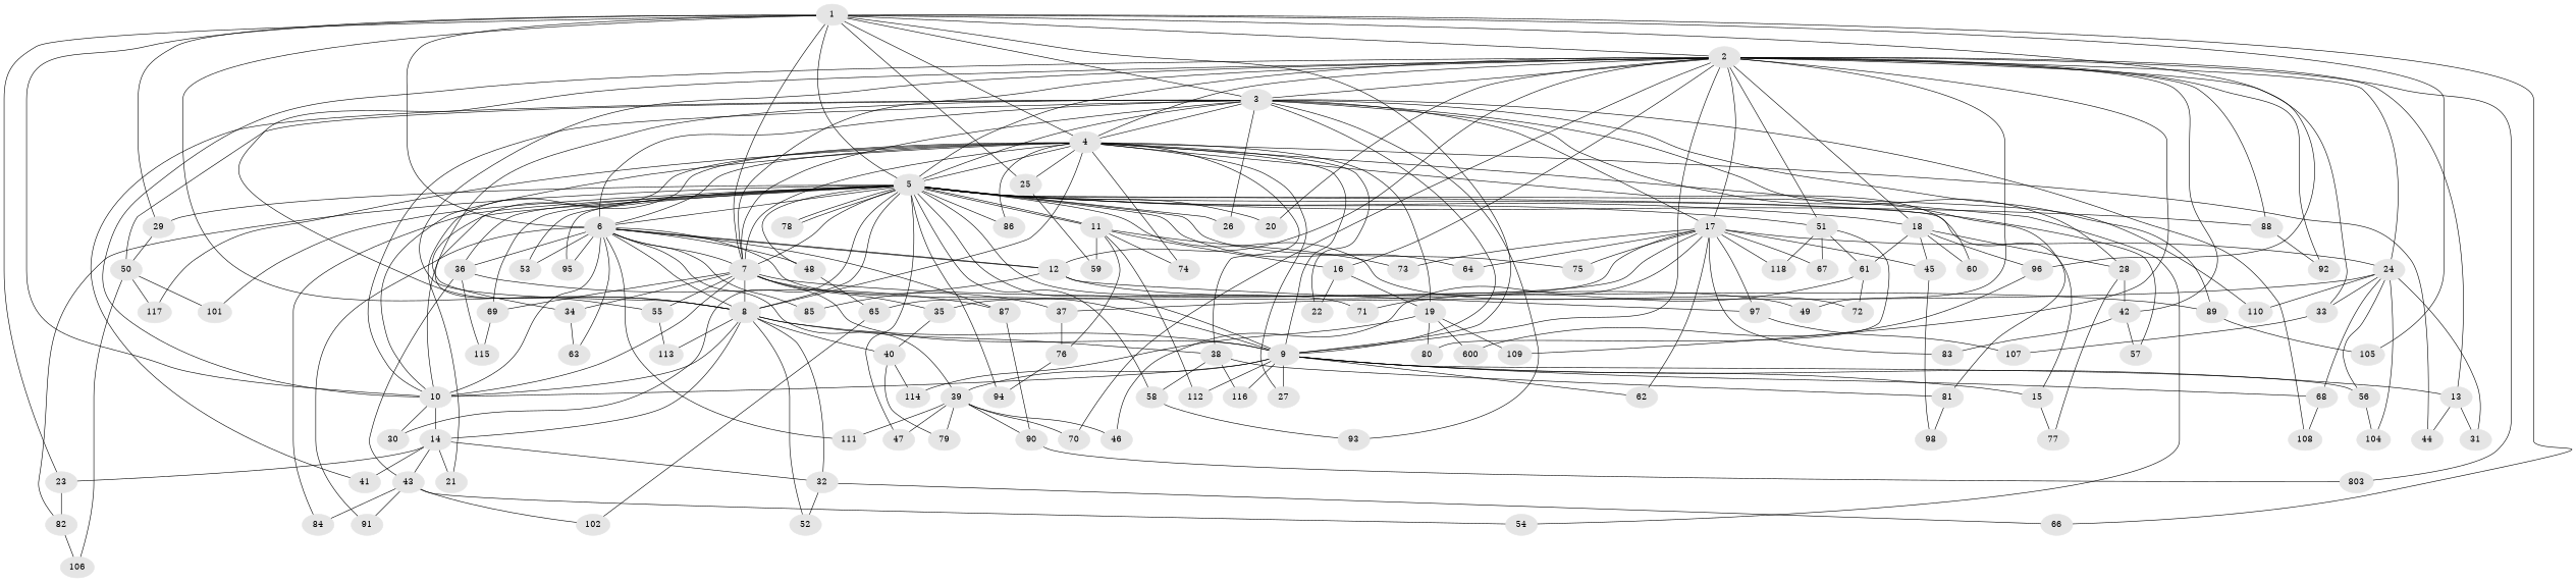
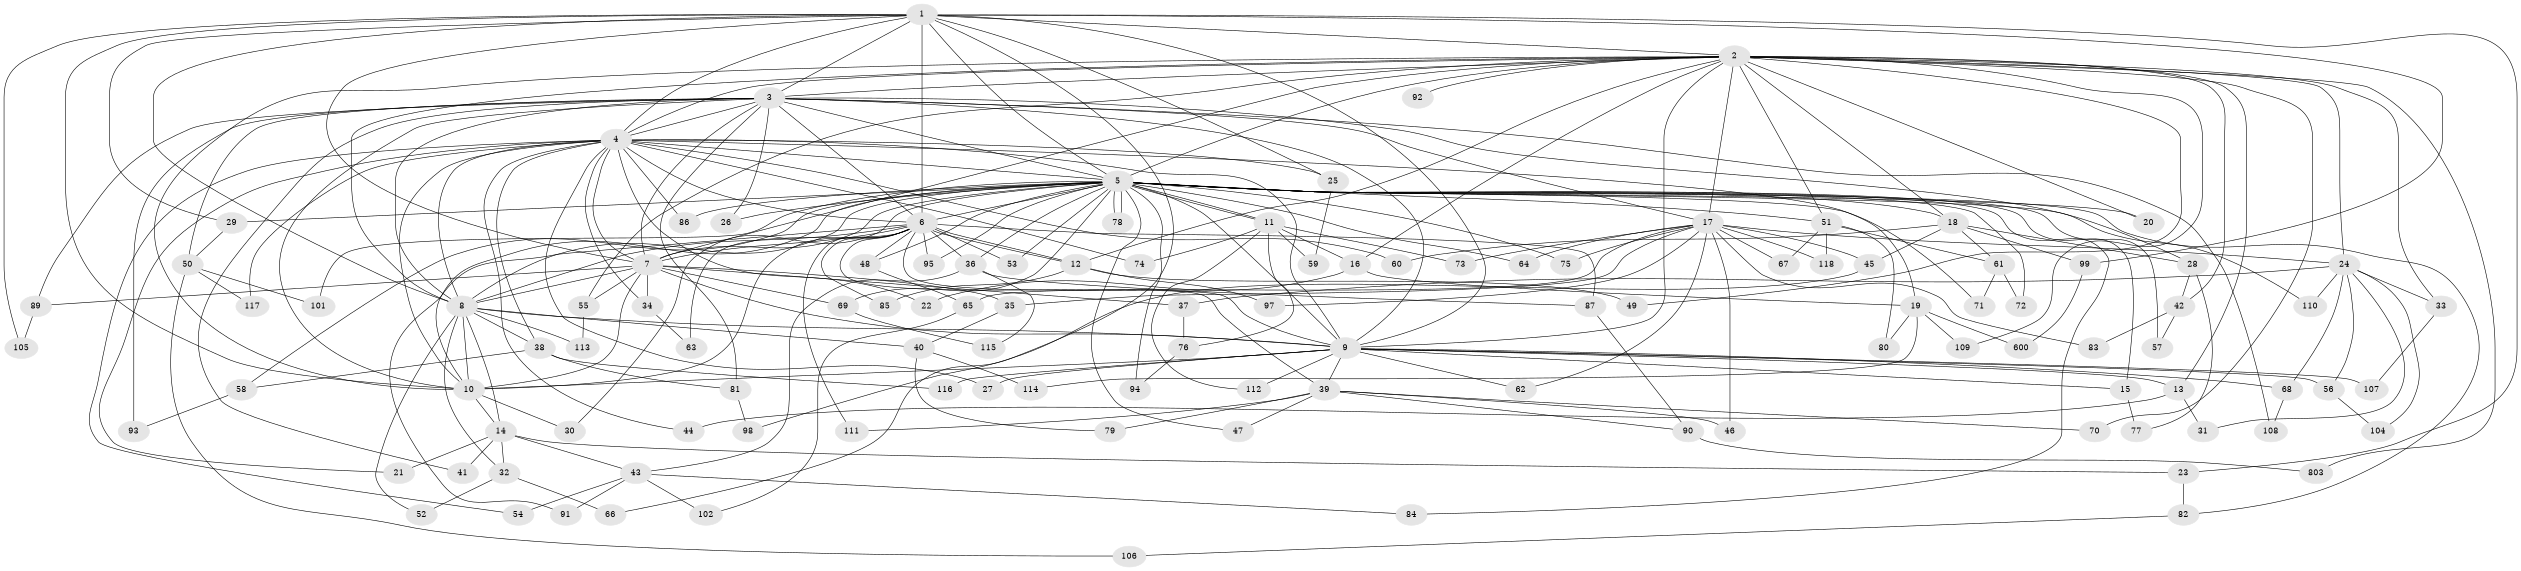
  graph {
    node [color=gray90 style=filled]
    1
    2
    3
    4
    5
    6
    7
    8
    9
    10
    23
    25
    29
    66
-   96
+   96 [label=99]
    105
    13
    16
    17
    18
    20
    24
    33
    42
    49
    51
    55
    70
-   88
    92
    n31 [label=803]
    109
    12
    26
    28
    41
    50
    81
    89
    93
    108
    19
    21
    22
    27
    34
    38
    44
    54
    60
    74
    86
    117
    11
    15
    30
    36
    47
    48
    53
    57
    58
    64
    69
    71
    72
    75
    78
    82
    84
    94
    95
    101
    110
    39
    63
    85
    87
    91
    111
    35
    37
    14
    32
    40
    52
    113
    56
    62
    68
    107
    112
    116
    59
    n95 [label=600]
    31
    73
    97
    45
    46
    65
    67
    83
    118
    61
    104
    80
    77
    106
    98
    114
    76
    43
    115
    79
    90
    102
    1 -- 2
    1 -- 3
    1 -- 4
    1 -- 5
    1 -- 6
    1 -- 7
    1 -- 8
    1 -- 9
    1 -- 10
    1 -- 23
    1 -- 25
    1 -- 29
    1 -- 66
    1 -- 96
    1 -- 105
    2 -- 3
    2 -- 4
    2 -- 5
    2 -- 7
    2 -- 8
    2 -- 9
    2 -- 10
    2 -- 13
    2 -- 16
    2 -- 17
    2 -- 18
    2 -- 20
    2 -- 24
    2 -- 33
    2 -- 42
    2 -- 49
    2 -- 51
    2 -- 55
    2 -- 70
-   2 -- 88
    2 -- 92
    2 -- n31
    2 -- 109
    2 -- 12
    3 -- 4
    3 -- 5
    3 -- 6
    3 -- 7
    3 -- 8
    3 -- 9
    3 -- 10
    3 -- 17
    3 -- 26
    3 -- 28
    3 -- 41
    3 -- 50
    3 -- 81
    3 -- 89
    3 -- 93
    3 -- 108
    4 -- 5
    4 -- 6
    4 -- 7
    4 -- 8
    4 -- 9
    4 -- 10
    4 -- 25
    4 -- 19
    4 -- 21
    4 -- 22
    4 -- 27
    4 -- 34
    4 -- 38
    4 -- 44
    4 -- 54
    4 -- 60
    4 -- 74
    4 -- 86
    4 -- 117
    5 -- 6
    5 -- 7
    5 -- 8
    5 -- 9
    5 -- 10
    5 -- 29
    5 -- 18
    5 -- 20
    5 -- 51
-   5 -- 88
    5 -- 26
    5 -- 86
    5 -- 11
    5 -- 11
    5 -- 15
    5 -- 30
    5 -- 36
    5 -- 47
    5 -- 48
    5 -- 53
    5 -- 57
    5 -- 58
    5 -- 64
    5 -- 69
    5 -- 71
    5 -- 72
    5 -- 75
    5 -- 78
    5 -- 78
    5 -- 82
    5 -- 84
    5 -- 94
    5 -- 95
    5 -- 101
    5 -- 110
    6 -- 7
    6 -- 8
    6 -- 9
    6 -- 10
    6 -- 12
    6 -- 12
    6 -- 36
    6 -- 48
    6 -- 53
    6 -- 95
    6 -- 39
    6 -- 63
    6 -- 85
    6 -- 87
    6 -- 91
    6 -- 111
    7 -- 8
    7 -- 9
    7 -- 10
    7 -- 55
    7 -- 89
    7 -- 34
    7 -- 69
    7 -- 35
    7 -- 37
    8 -- 9
    8 -- 10
    8 -- 38
    8 -- 14
    8 -- 32
    8 -- 40
    8 -- 52
    8 -- 113
    9 -- 10
    9 -- 13
    9 -- 27
    9 -- 15
    9 -- 39
    9 -- 56
    9 -- 62
    9 -- 68
-   97 -- 107
+   9 -- 107
    9 -- 112
    9 -- 116
    10 -- 30
    10 -- 14
    23 -- 82
    25 -- 59
    29 -- 50
    96 -- n95
    13 -- 44
    13 -- 31
    16 -- 19
    16 -- 22
    17 -- 24
    17 -- 64
    17 -- 75
    17 -- 35
    17 -- 62
    17 -- 73
    17 -- 97
    17 -- 45
    17 -- 46
    17 -- 65
    17 -- 67
    17 -- 83
    17 -- 118
    18 -- 96
    18 -- 28
    18 -- 60
    18 -- 45
    18 -- 61
    24 -- 33
    24 -- 110
    24 -- 37
    24 -- 56
    24 -- 68
    24 -- 31
    24 -- 104
    33 -- 107
    42 -- 57
    42 -- 83
    51 -- 67
    51 -- 118
    51 -- 61
    51 -- 80
    55 -- 113
-   88 -- 92
    12 -- 49
    12 -- 85
    12 -- 97
    28 -- 42
    28 -- 77
    50 -- 117
    50 -- 101
    50 -- 106
    81 -- 98
    89 -- 105
    19 -- 109
    19 -- n95
    19 -- 80
    19 -- 114
    34 -- 63
    38 -- 81
    38 -- 58
    38 -- 116
    11 -- 16
    11 -- 74
    11 -- 112
    11 -- 59
    11 -- 73
    11 -- 76
    15 -- 77
    36 -- 87
    36 -- 43
    36 -- 115
    48 -- 65
    58 -- 93
    69 -- 115
    82 -- 106
    39 -- 70
    39 -- 47
    39 -- 111
    39 -- 46
    39 -- 79
    39 -- 90
    87 -- 90
    35 -- 40
    37 -- 76
    14 -- 23
    14 -- 41
    14 -- 21
    14 -- 32
    14 -- 43
    32 -- 66
    32 -- 52
    40 -- 114
    40 -- 79
    56 -- 104
    68 -- 108
    45 -- 98
    65 -- 102
    61 -- 71
    61 -- 72
    76 -- 94
    43 -- 54
    43 -- 84
    43 -- 91
    43 -- 102
    90 -- n31
  }
